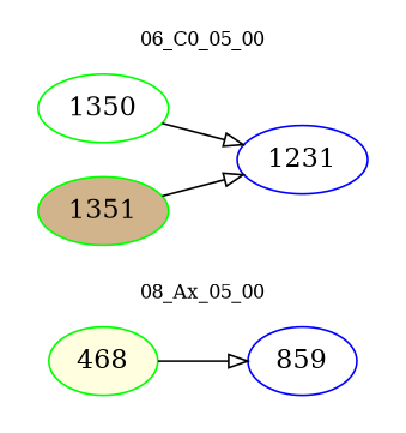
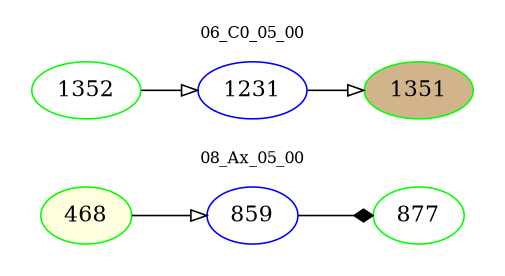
  digraph {
    rankdir=LR
    node [color=green fillcolor=white style=filled]
    edge [arrowhead=onormal color=black]
    n1 [fillcolor=lightyellow label=468]
    n2 [color=blue label=859]
-   n4 [label=1350]
+   n3 [label=877]
+   n4 [label=1352]
    n5 [color=blue label=1231]
    n6 [fillcolor=tan label=1351]
    subgraph cluster_1 {
      color=white
      fontsize=10
      label="08_Ax_05_00"
      n1
      n2
+     n3
    }
    subgraph cluster_2 {
      color=white
      fontsize=10
      label="06_C0_05_00"
      n4
      n5
      n6
    }
    n1 -> n2
+   n2 -> n3 [arrowhead=diamond]
    n4 -> n5
-   n6 -> n5
+   n5 -> n6
  }
